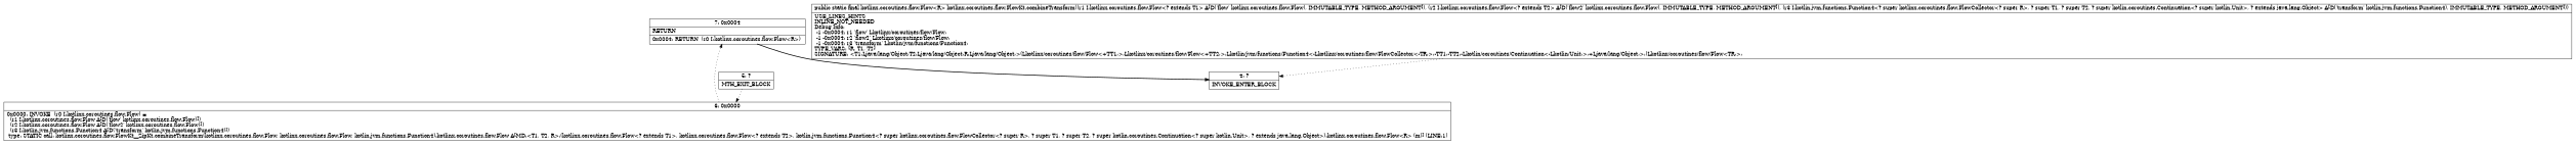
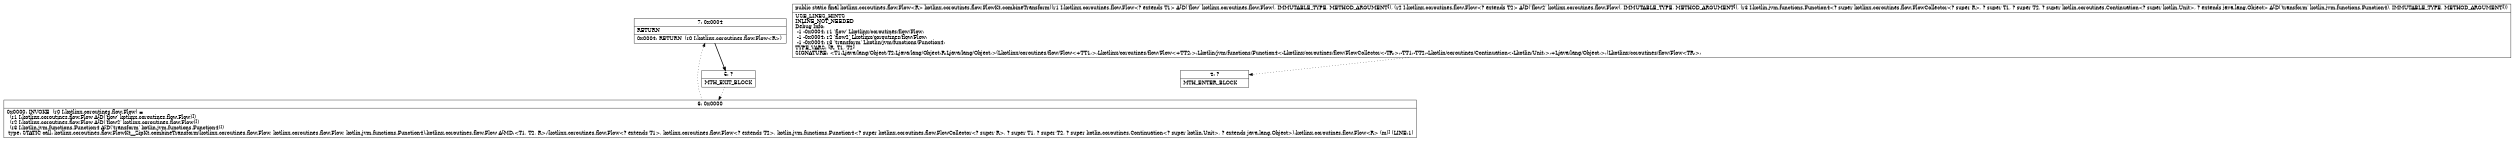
  digraph {
    node [shape=record]
    edge [style=dotted]
-   n1 [label="{4\:\ ?|INVOKE_ENTER_BLOCK\l}"]
+   n1 [label="{4\:\ ?|MTH_ENTER_BLOCK\l}"]
    n2 [label="{6\:\ 0x0000|0x0000: INVOKE  (r0 I:kotlinx.coroutines.flow.Flow) = \l  (r1 I:kotlinx.coroutines.flow.Flow A[D('flow' kotlinx.coroutines.flow.Flow)])\l  (r2 I:kotlinx.coroutines.flow.Flow A[D('flow2' kotlinx.coroutines.flow.Flow)])\l  (r3 I:kotlin.jvm.functions.Function4 A[D('transform' kotlin.jvm.functions.Function4)])\l type: STATIC call: kotlinx.coroutines.flow.FlowKt__ZipKt.combineTransform(kotlinx.coroutines.flow.Flow, kotlinx.coroutines.flow.Flow, kotlin.jvm.functions.Function4):kotlinx.coroutines.flow.Flow A[MD:\<T1, T2, R\>:(kotlinx.coroutines.flow.Flow\<? extends T1\>, kotlinx.coroutines.flow.Flow\<? extends T2\>, kotlin.jvm.functions.Function4\<? super kotlinx.coroutines.flow.FlowCollector\<? super R\>, ? super T1, ? super T2, ? super kotlin.coroutines.Continuation\<? super kotlin.Unit\>, ? extends java.lang.Object\>):kotlinx.coroutines.flow.Flow\<R\> (m)] (LINE:1)\l}"]
    n3 [label="{7\:\ 0x0004|RETURN\l|0x0004: RETURN  (r0 I:kotlinx.coroutines.flow.Flow\<R\>) \l}"]
    n4 [label="{5\:\ ?|MTH_EXIT_BLOCK\l}"]
    n5 [label="{public static final kotlinx.coroutines.flow.Flow\<R\> kotlinx.coroutines.flow.FlowKt.combineTransform((r1 I:kotlinx.coroutines.flow.Flow\<? extends T1\> A[D('flow' kotlinx.coroutines.flow.Flow), IMMUTABLE_TYPE, METHOD_ARGUMENT]), (r2 I:kotlinx.coroutines.flow.Flow\<? extends T2\> A[D('flow2' kotlinx.coroutines.flow.Flow), IMMUTABLE_TYPE, METHOD_ARGUMENT]), (r3 I:kotlin.jvm.functions.Function4\<? super kotlinx.coroutines.flow.FlowCollector\<? super R\>, ? super T1, ? super T2, ? super kotlin.coroutines.Continuation\<? super kotlin.Unit\>, ? extends java.lang.Object\> A[D('transform' kotlin.jvm.functions.Function4), IMMUTABLE_TYPE, METHOD_ARGUMENT]))  | USE_LINES_HINTS\lINLINE_NOT_NEEDED\lDebug Info:\l  \-1 \-0x0004: r1 'flow' Lkotlinx\/coroutines\/flow\/Flow;\l  \-1 \-0x0004: r2 'flow2' Lkotlinx\/coroutines\/flow\/Flow;\l  \-1 \-0x0004: r3 'transform' Lkotlin\/jvm\/functions\/Function4;\lTYPE_VARS: [R, T1, T2]\lSIGNATURE: \<T1:Ljava\/lang\/Object;T2:Ljava\/lang\/Object;R:Ljava\/lang\/Object;\>(Lkotlinx\/coroutines\/flow\/Flow\<+TT1;\>;Lkotlinx\/coroutines\/flow\/Flow\<+TT2;\>;Lkotlin\/jvm\/functions\/Function4\<\-Lkotlinx\/coroutines\/flow\/FlowCollector\<\-TR;\>;\-TT1;\-TT2;\-Lkotlin\/coroutines\/Continuation\<\-Lkotlin\/Unit;\>;+Ljava\/lang\/Object;\>;)Lkotlinx\/coroutines\/flow\/Flow\<TR;\>;\l}"]
    n2 -> n3
-   n3 -> n1 [style=bold]
+   n3 -> n4 [style=bold]
    n4 -> n2
    n5 -> n1
  }
